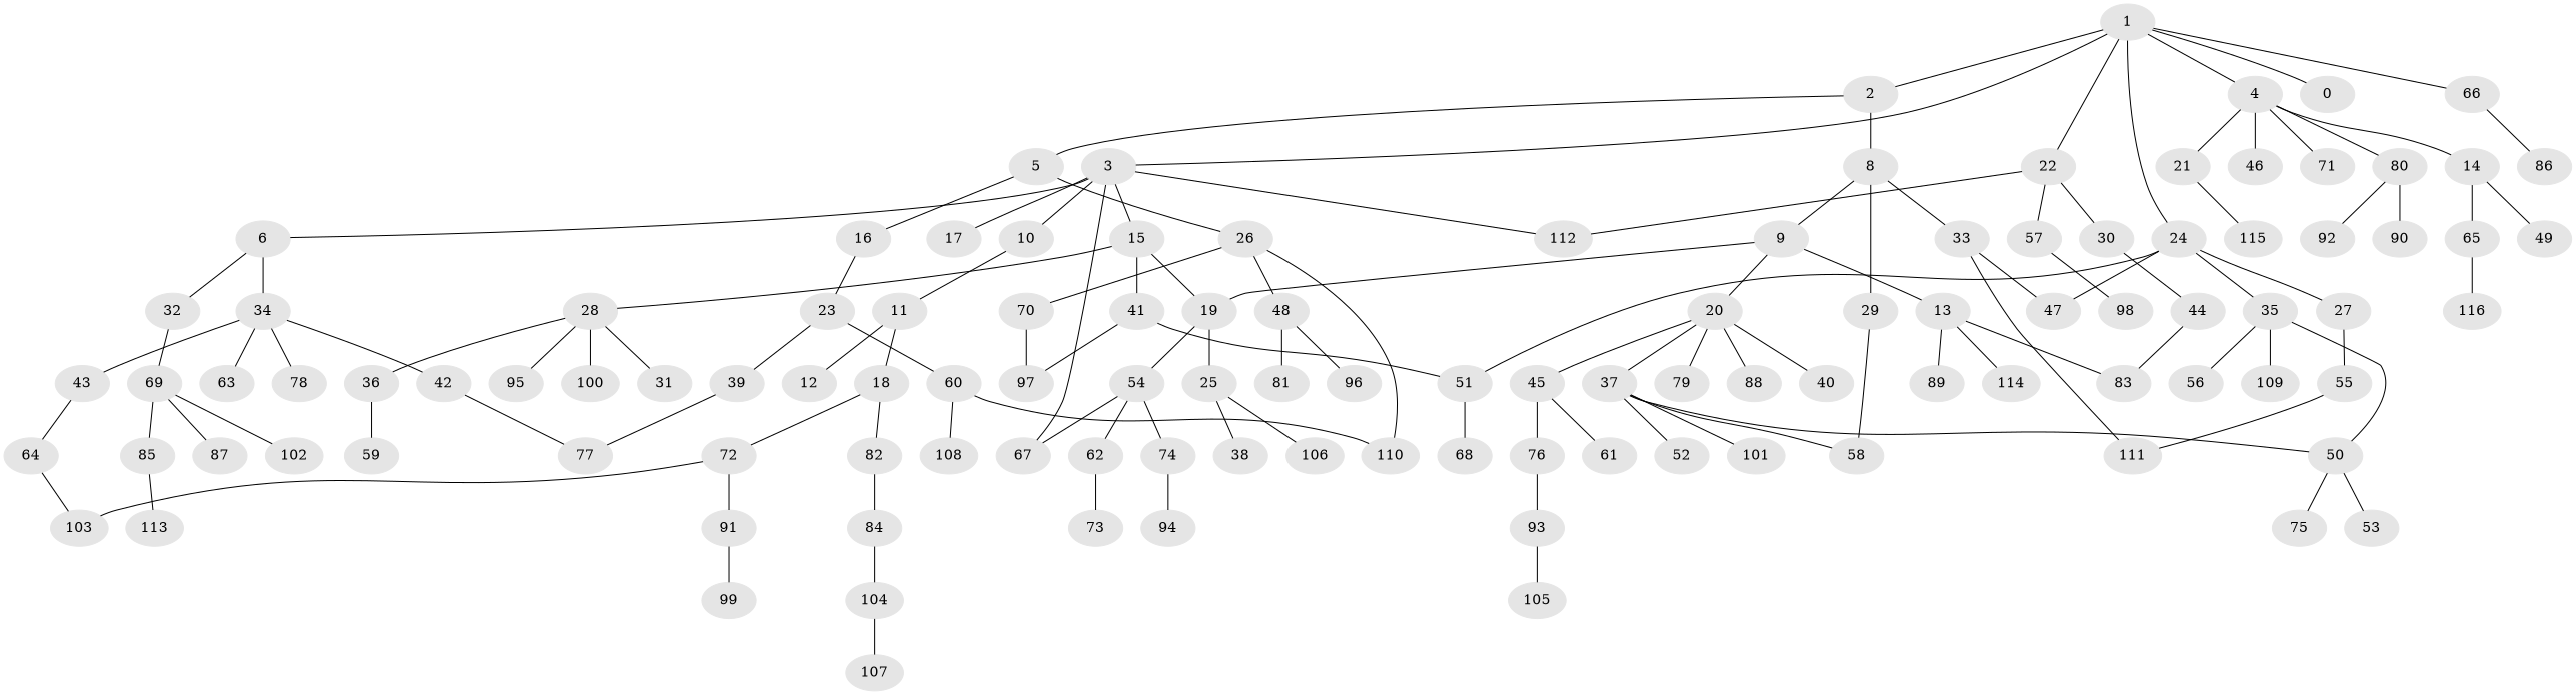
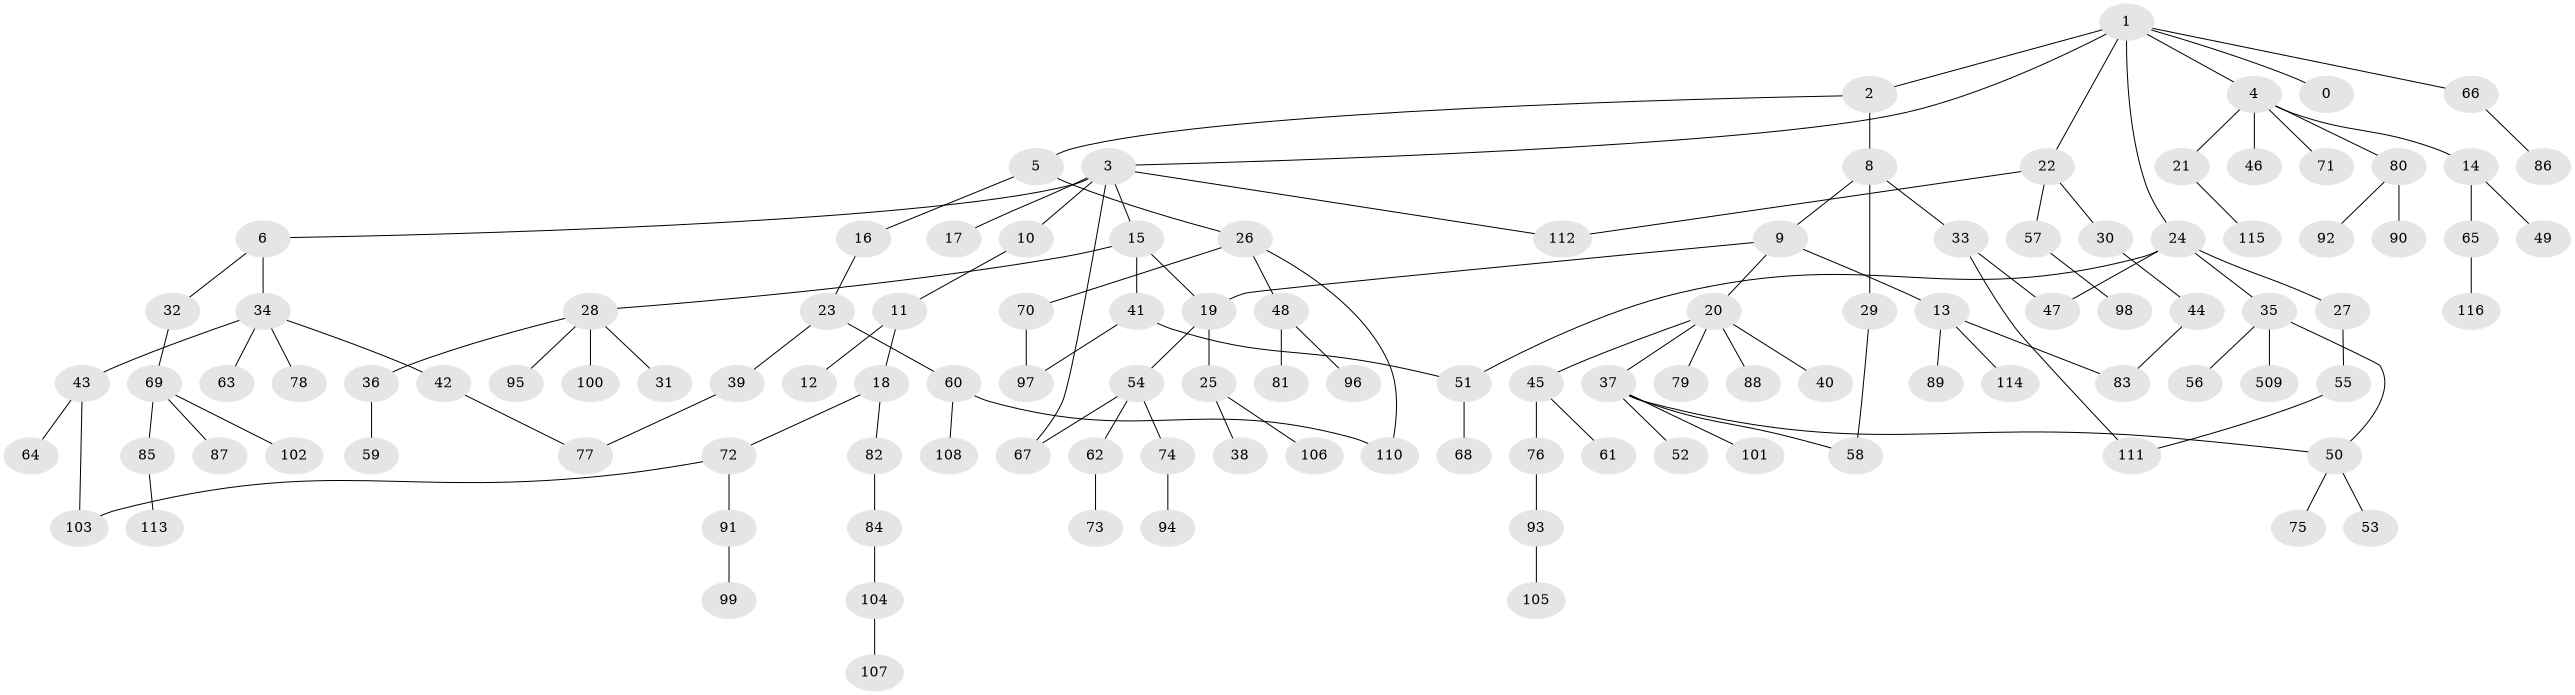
  graph {
    node [color=gray90 style=filled]
    1
    2
    3
    4
    n5 [label=0]
    22
    24
    66
    5
    8
    6
    10
    15
    17
    67
    112
    14
    21
    46
    71
    80
    30
    57
    27
    35
    47
    51
    86
    16
    26
    9
    29
    33
    32
    34
    11
    19
    28
    41
    49
    65
    115
    90
    92
    23
    48
    70
    110
    69
    42
    43
    63
    78
    13
    20
    58
    111
    83
    89
    114
    25
    54
    37
    40
    45
    79
    88
    12
    18
    72
    82
    116
    31
    36
    95
    100
    97
    39
    60
    103
    91
    84
    38
    106
    62
    74
    50
    52
    101
    61
    76
    44
    98
    77
    108
    55
    56
-   109
+   109 [label=509]
    68
    81
    96
    59
    85
    87
    102
    64
    53
    75
    93
    73
    94
    113
    99
    105
    104
    107
    1 -- 2
    1 -- 3
    1 -- 4
    1 -- n5
    1 -- 22
    1 -- 24
    1 -- 66
    2 -- 5
    2 -- 8
    3 -- 6
    3 -- 10
    3 -- 15
    3 -- 17
    3 -- 67
    3 -- 112
    4 -- 14
    4 -- 21
    4 -- 46
    4 -- 71
    4 -- 80
    22 -- 112
    22 -- 30
    22 -- 57
    24 -- 27
    24 -- 35
    24 -- 47
    24 -- 51
    66 -- 86
    5 -- 16
    5 -- 26
    8 -- 9
    8 -- 29
    8 -- 33
    6 -- 32
    6 -- 34
    10 -- 11
    15 -- 19
    15 -- 28
    15 -- 41
    14 -- 49
    14 -- 65
    21 -- 115
    80 -- 90
    80 -- 92
    30 -- 44
    57 -- 98
    27 -- 55
    35 -- 50
    35 -- 56
    35 -- 109
    51 -- 68
    16 -- 23
    26 -- 48
    26 -- 70
    26 -- 110
    9 -- 19
    9 -- 13
    9 -- 20
    29 -- 58
    33 -- 47
    33 -- 111
    32 -- 69
    34 -- 42
    34 -- 43
    34 -- 63
    34 -- 78
    11 -- 12
    11 -- 18
    19 -- 25
    19 -- 54
    28 -- 31
    28 -- 36
    28 -- 95
    28 -- 100
    41 -- 51
    41 -- 97
    65 -- 116
    23 -- 39
    23 -- 60
    48 -- 81
    48 -- 96
    70 -- 97
    69 -- 85
    69 -- 87
    69 -- 102
    42 -- 77
-   64 -- 103
+   43 -- 103
    43 -- 64
    13 -- 83
    13 -- 89
    13 -- 114
    20 -- 37
    20 -- 40
    20 -- 45
    20 -- 79
    20 -- 88
    25 -- 38
    25 -- 106
    54 -- 67
    54 -- 62
    54 -- 74
    37 -- 58
    37 -- 50
    37 -- 52
    37 -- 101
    45 -- 61
    45 -- 76
    18 -- 72
    18 -- 82
    72 -- 103
    72 -- 91
    82 -- 84
    36 -- 59
    39 -- 77
    60 -- 110
    60 -- 108
    91 -- 99
    84 -- 104
    62 -- 73
    74 -- 94
    50 -- 53
    50 -- 75
    76 -- 93
    44 -- 83
    55 -- 111
    85 -- 113
    93 -- 105
    104 -- 107
  }
